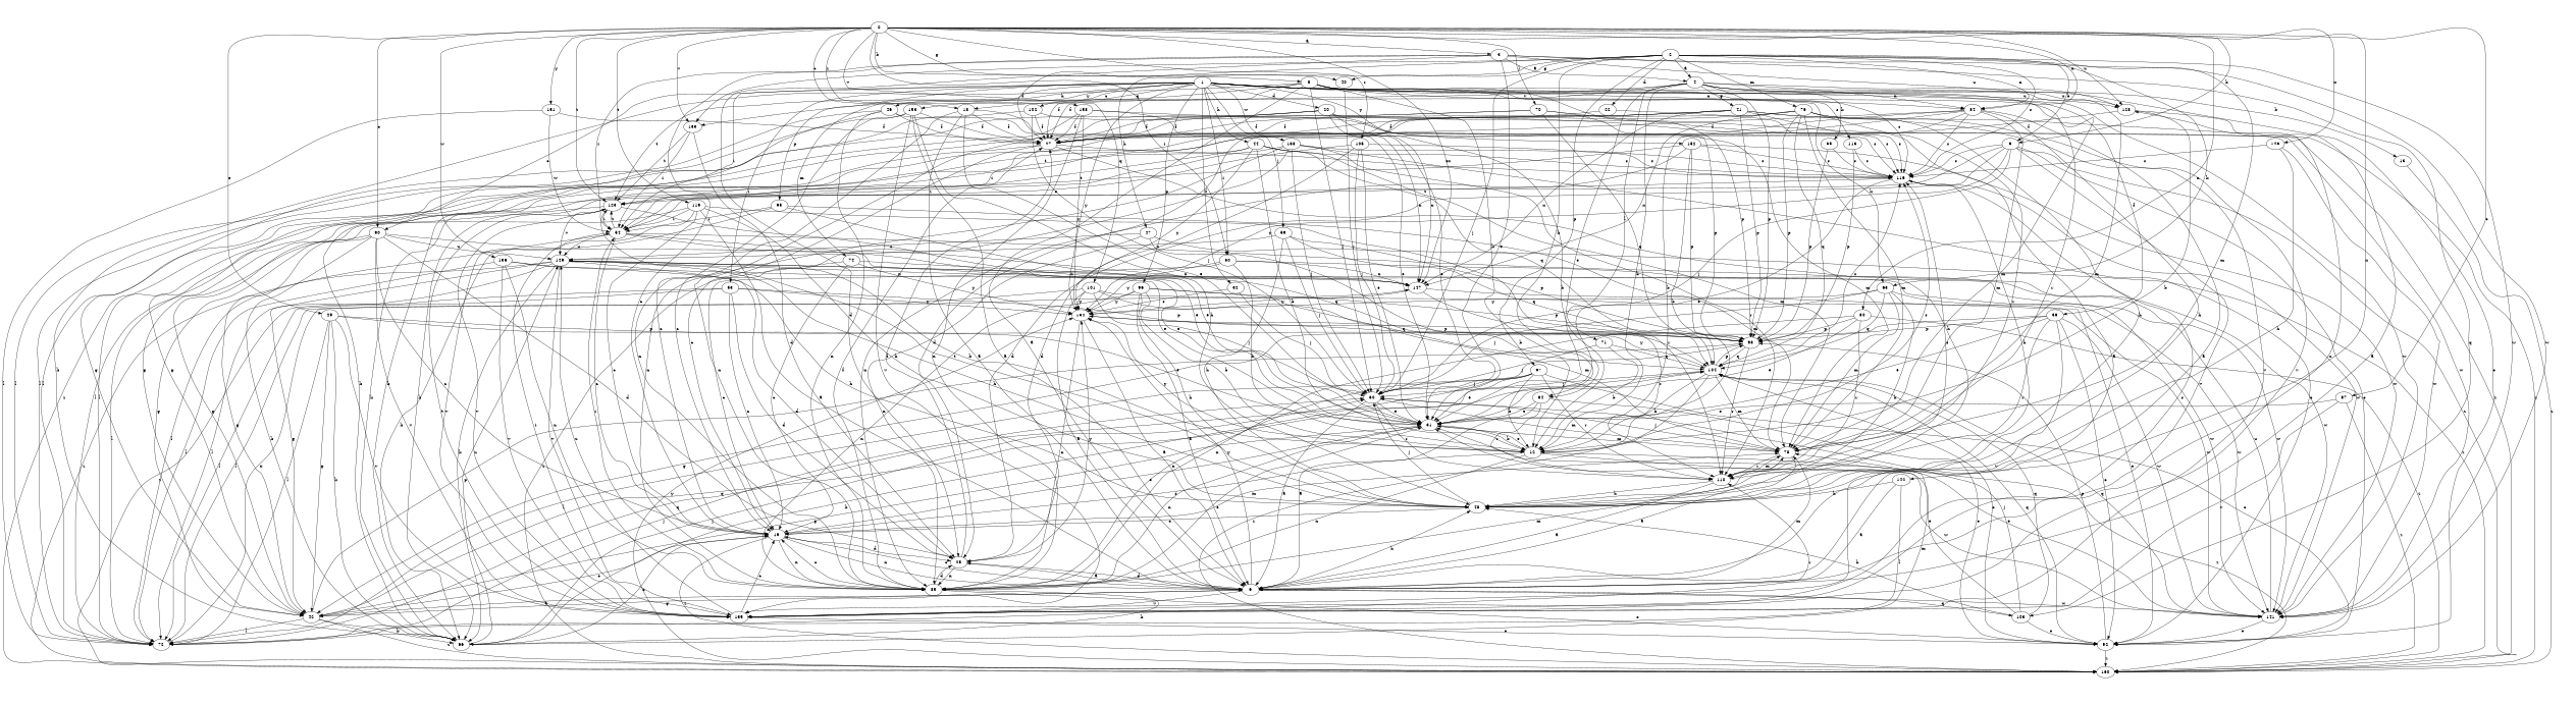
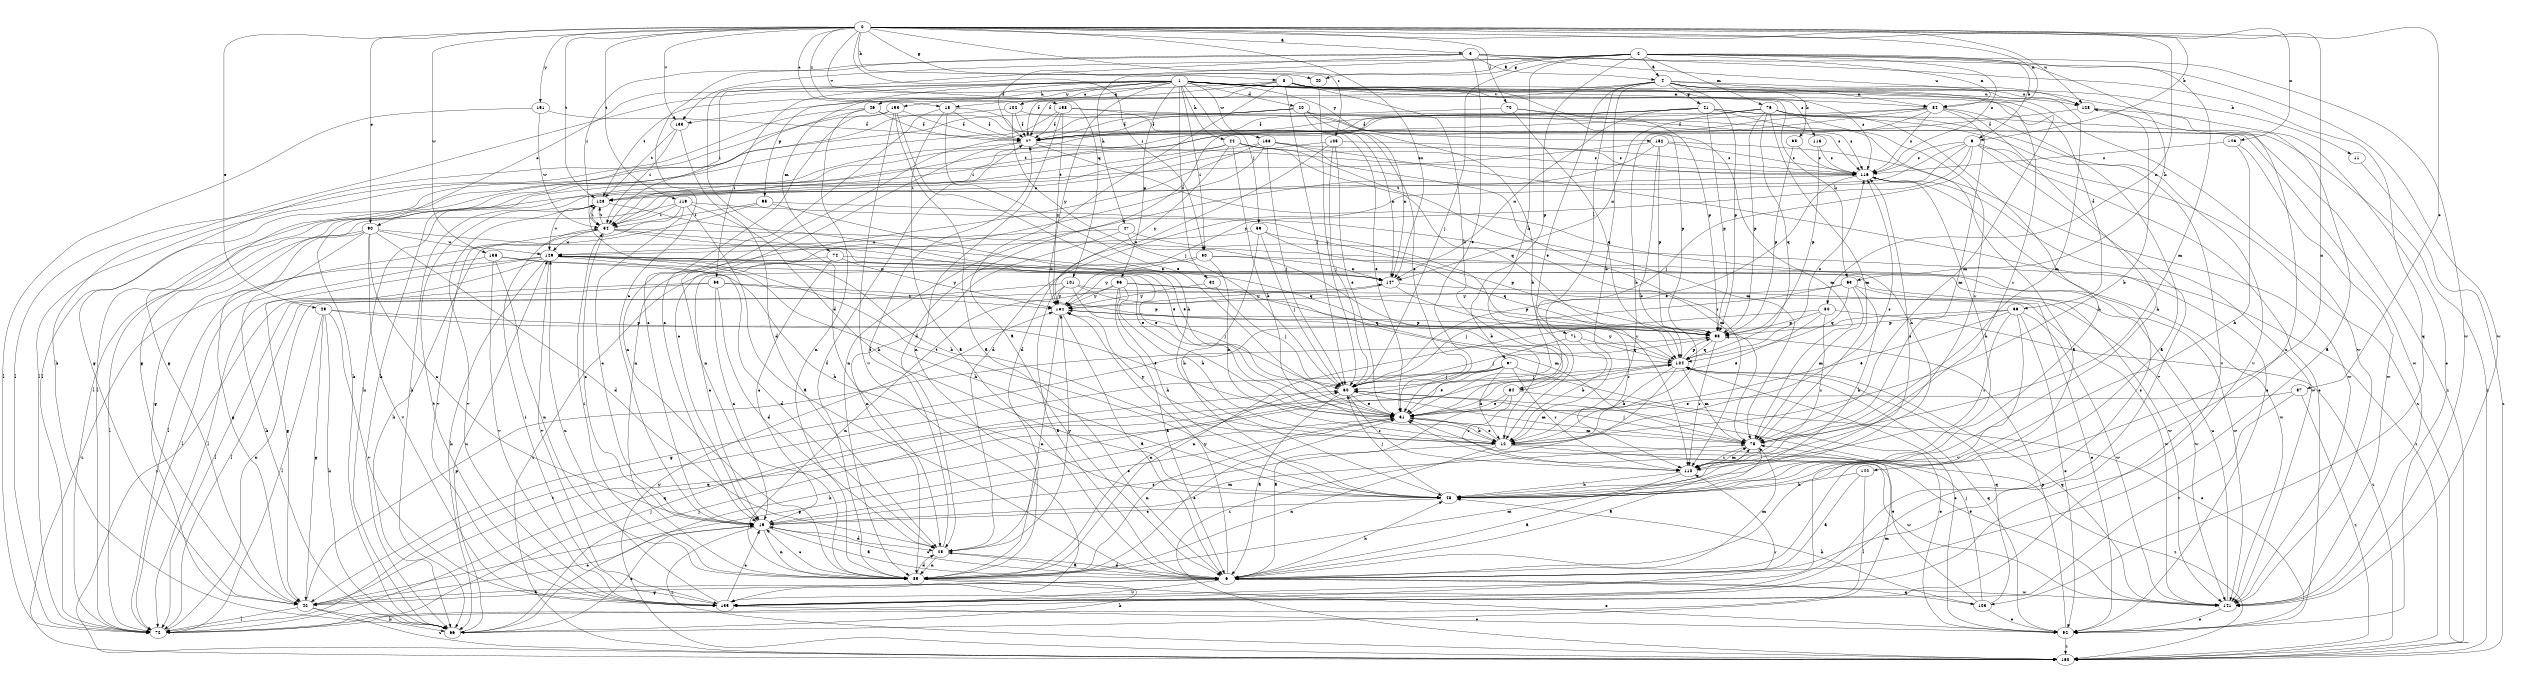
  strict digraph {
    0
    3
    8
    9
    18
    29
    40
    50
    70
    80
    84
    87
    90
    101
    105
    119
    123
    128
    133
    136
    142
    146
    147
    151
    158
    54
    141
    4
    19
    25
    31
    103
    n33 [label=27]
    60
    64
    78
    98
    6
    65
    66
    116
    154
    92
    135
    72
    160
    42
    12
    104
    110
    85
    48
    129
    1
    20
    32
    36
    44
    46
    53
    59
    63
    74
    95
    96
    102
    113
    138
    152
    153
    2
-   22
    47
    76
    97
-   11 [label=13]
+   11
    41
    71
    0 -> 3 [label=a]
    0 -> 8 [label=b]
    0 -> 9 [label=b]
    0 -> 18 [label=c]
    0 -> 29 [label=e]
    0 -> 40 [label=g]
    0 -> 50 [label=i]
    0 -> 70 [label=l]
    0 -> 80 [label=n]
    0 -> 84 [label=n]
    0 -> 87 [label=o]
    0 -> 90 [label=o]
    0 -> 101 [label=q]
    0 -> 105 [label=r]
    0 -> 119 [label=t]
    0 -> 123 [label=t]
    0 -> 128 [label=u]
    0 -> 133 [label=v]
    0 -> 136 [label=w]
    0 -> 142 [label=x]
    0 -> 146 [label=x]
    0 -> 147 [label=x]
    0 -> 151 [label=y]
    0 -> 158 [label=z]
    3 -> 128 [label=u]
    3 -> 54 [label=i]
    3 -> 141 [label=w]
    3 -> 4 [label=a]
    3 -> 19 [label=c]
    3 -> 25 [label=d]
    3 -> 31 [label=e]
    3 -> 103 [label=q]
    8 -> 123 [label=t]
    8 -> 128 [label=u]
    8 -> n33 [label=f]
    8 -> 60 [label=j]
    8 -> 64 [label=k]
    8 -> 78 [label=m]
    8 -> 98 [label=p]
    8 -> 6 [label=a]
    8 -> 65 [label=k]
    8 -> 66 [label=k]
    9 -> 25 [label=d]
    9 -> 60 [label=j]
    9 -> 116 [label=s]
    9 -> 154 [label=y]
    9 -> 92 [label=o]
    9 -> 135 [label=v]
    9 -> 72 [label=l]
    9 -> 160 [label=z]
    18 -> 147 [label=x]
    18 -> 19 [label=c]
    18 -> 31 [label=e]
    18 -> n33 [label=f]
    18 -> 6 [label=a]
    29 -> 31 [label=e]
    29 -> 98 [label=p]
    29 -> 66 [label=k]
    29 -> 135 [label=v]
    29 -> 72 [label=l]
    29 -> 42 [label=g]
    40 -> 60 [label=j]
    50 -> 147 [label=x]
    50 -> 141 [label=w]
    50 -> 19 [label=c]
    50 -> 154 [label=y]
    50 -> 12 [label=b]
    70 -> n33 [label=f]
    70 -> 98 [label=p]
    70 -> 116 [label=s]
-   70 -> 160 [label=z]
    70 -> 104 [label=q]
    80 -> 31 [label=e]
    80 -> 98 [label=p]
    80 -> 160 [label=z]
    80 -> 110 [label=r]
    80 -> 85 [label=n]
    84 -> n33 [label=f]
    84 -> 78 [label=m]
    84 -> 6 [label=a]
    84 -> 66 [label=k]
    84 -> 116 [label=s]
    84 -> 42 [label=g]
    84 -> 12 [label=b]
    84 -> 48 [label=h]
    87 -> 31 [label=e]
    87 -> 135 [label=v]
    87 -> 160 [label=z]
    90 -> 19 [label=c]
    90 -> 25 [label=d]
    90 -> 31 [label=e]
    90 -> 66 [label=k]
    90 -> 135 [label=v]
    90 -> 72 [label=l]
    90 -> 42 [label=g]
    90 -> 129 [label=u]
    101 -> 141 [label=w]
    101 -> 60 [label=j]
    101 -> 78 [label=m]
    101 -> 6 [label=a]
    101 -> 154 [label=y]
    101 -> 72 [label=l]
    105 -> 54 [label=o]
    105 -> 25 [label=d]
    105 -> 31 [label=e]
    105 -> 60 [label=j]
    105 -> 116 [label=s]
    119 -> 54 [label=i]
    119 -> 19 [label=c]
    119 -> 6 [label=a]
    119 -> 135 [label=v]
    119 -> 42 [label=g]
    119 -> 110 [label=r]
    119 -> 48 [label=h]
    123 -> 54 [label=i]
    123 -> 31 [label=e]
    123 -> 135 [label=v]
-   123 -> 42 [label=g]
    123 -> 129 [label=v]
    128 -> n33 [label=f]
    128 -> 6 [label=a]
    128 -> 12 [label=b]
    133 -> 123 [label=t]
    133 -> 54 [label=i]
    133 -> 25 [label=d]
    136 -> 147 [label=x]
    136 -> 135 [label=v]
    136 -> 72 [label=l]
    136 -> 85 [label=n]
    136 -> 48 [label=h]
    142 -> 6 [label=a]
    142 -> 72 [label=l]
    142 -> 48 [label=h]
    146 -> 141 [label=w]
    146 -> 116 [label=s]
    146 -> 48 [label=h]
    147 -> 154 [label=y]
    147 -> 92 [label=o]
    147 -> 110 [label=r]
    151 -> 54 [label=w]
    151 -> n33 [label=f]
    151 -> 72 [label=l]
    158 -> 141 [label=w]
    158 -> 31 [label=e]
    158 -> n33 [label=f]
    158 -> 154 [label=y]
    158 -> 42 [label=g]
    158 -> 85 [label=n]
    54 -> 123 [label=t]
    54 -> 141 [label=w]
    54 -> 19 [label=c]
    54 -> 31 [label=e]
    54 -> 72 [label=l]
    54 -> 104 [label=q]
    54 -> 129 [label=u]
    141 -> 31 [label=e]
    141 -> 92 [label=o]
    141 -> 104 [label=q]
    141 -> 129 [label=u]
    4 -> 84 [label=n]
    4 -> 128 [label=u]
    4 -> 133 [label=v]
    4 -> 31 [label=e]
    4 -> n33 [label=f]
    4 -> 78 [label=m]
    4 -> 98 [label=p]
    4 -> 92 [label=o]
    4 -> 12 [label=b]
    4 -> 11 [label=b]
    4 -> 41 [label=g]
    4 -> 71 [label=l]
    19 -> 25 [label=d]
    19 -> 31 [label=e]
    19 -> 78 [label=m]
-   19 -> 6 [label=n]
+   19 -> 6 [label=a]
    19 -> 160 [label=z]
    19 -> 85 [label=n]
    25 -> n33 [label=f]
    25 -> 6 [label=a]
    25 -> 154 [label=y]
    25 -> 85 [label=n]
    31 -> 78 [label=m]
    31 -> 42 [label=g]
    31 -> 12 [label=b]
    31 -> 85 [label=n]
    103 -> 31 [label=e]
    103 -> 60 [label=j]
    103 -> 92 [label=o]
    103 -> 104 [label=q]
    103 -> 48 [label=h]
    n33 -> 116 [label=s]
    n33 -> 72 [label=l]
    n33 -> 85 [label=n]
    n33 -> 48 [label=h]
    60 -> 31 [label=e]
    60 -> 78 [label=m]
    60 -> 6 [label=a]
    60 -> 110 [label=r]
    64 -> 31 [label=e]
    64 -> 6 [label=a]
    64 -> 92 [label=o]
    64 -> 110 [label=r]
    78 -> 60 [label=j]
    78 -> 6 [label=a]
    78 -> 110 [label=r]
    98 -> 104 [label=q]
    98 -> 110 [label=r]
    98 -> 85 [label=n]
    6 -> 128 [label=u]
    6 -> 141 [label=w]
    6 -> 19 [label=c]
    6 -> 25 [label=d]
    6 -> 103 [label=q]
    6 -> 78 [label=m]
    6 -> 154 [label=y]
    6 -> 135 [label=v]
    6 -> 42 [label=g]
    6 -> 48 [label=h]
    65 -> 98 [label=p]
    65 -> 116 [label=s]
    66 -> 19 [label=c]
    66 -> 60 [label=j]
    66 -> 78 [label=m]
    66 -> 129 [label=u]
    116 -> 123 [label=t]
    116 -> 141 [label=w]
    116 -> 31 [label=e]
    116 -> 48 [label=h]
    154 -> 98 [label=p]
    154 -> 6 [label=a]
    154 -> 85 [label=n]
    92 -> 98 [label=p]
    92 -> 160 [label=z]
    92 -> 104 [label=q]
    135 -> 123 [label=t]
    135 -> 54 [label=i]
    135 -> 19 [label=c]
    135 -> 116 [label=s]
    135 -> 92 [label=o]
    135 -> 129 [label=u]
    72 -> 147 [label=x]
    72 -> 60 [label=j]
    72 -> 104 [label=q]
    72 -> 110 [label=r]
    160 -> 154 [label=y]
    42 -> 19 [label=c]
    42 -> 98 [label=p]
    42 -> 6 [label=a]
    42 -> 66 [label=k]
    42 -> 72 [label=l]
    42 -> 160 [label=z]
    42 -> 104 [label=q]
    12 -> 141 [label=w]
    12 -> 19 [label=s]
    12 -> 31 [label=e]
    12 -> 116 [label=s]
    12 -> 154 [label=y]
    12 -> 160 [label=z]
    12 -> 85 [label=n]
    104 -> 60 [label=j]
    104 -> 78 [label=m]
    104 -> 98 [label=p]
    104 -> 116 [label=s]
    104 -> 154 [label=y]
    104 -> 92 [label=o]
    104 -> 160 [label=z]
    104 -> 12 [label=b]
    110 -> 78 [label=m]
    110 -> 6 [label=a]
    110 -> 48 [label=h]
    85 -> 54 [label=i]
    85 -> 19 [label=c]
    85 -> 25 [label=d]
    85 -> 31 [label=e]
    85 -> n33 [label=f]
    85 -> 78 [label=m]
    85 -> 66 [label=k]
    85 -> 92 [label=o]
    48 -> 123 [label=t]
    48 -> 19 [label=c]
    48 -> 60 [label=j]
    48 -> 116 [label=s]
    129 -> 147 [label=x]
    129 -> 141 [label=w]
    129 -> 25 [label=d]
    129 -> 66 [label=k]
    129 -> 135 [label=v]
    129 -> 72 [label=l]
    129 -> 160 [label=z]
    129 -> 42 [label=g]
    129 -> 12 [label=b]
    129 -> 48 [label=h]
    1 -> 18 [label=c]
    1 -> 50 [label=i]
    1 -> 84 [label=n]
    1 -> 90 [label=o]
    1 -> 54 [label=i]
    1 -> 141 [label=w]
    1 -> 116 [label=s]
    1 -> 154 [label=y]
    1 -> 110 [label=r]
    1 -> 20 [label=d]
    1 -> 32 [label=f]
    1 -> 36 [label=f]
    1 -> 44 [label=h]
    1 -> 46 [label=h]
    1 -> 53 [label=i]
    1 -> 59 [label=j]
    1 -> 63 [label=k]
    1 -> 74 [label=m]
    1 -> 95 [label=p]
    1 -> 96 [label=p]
    1 -> 102 [label=q]
    1 -> 113 [label=s]
    1 -> 138 [label=w]
    1 -> 152 [label=y]
    1 -> 153 [label=y]
    20 -> 147 [label=x]
    20 -> 19 [label=c]
    20 -> n33 [label=f]
    20 -> 78 [label=m]
    20 -> 72 [label=l]
    20 -> 160 [label=z]
    20 -> 12 [label=b]
    32 -> 60 [label=j]
-   32 -> 154 [label=s]
+   32 -> 154 [label=y]
    36 -> 141 [label=w]
    36 -> 31 [label=e]
    36 -> 98 [label=p]
    36 -> 92 [label=o]
    36 -> 135 [label=v]
    36 -> 42 [label=g]
    36 -> 110 [label=r]
    44 -> 123 [label=t]
    44 -> 78 [label=m]
    44 -> 66 [label=k]
    44 -> 116 [label=s]
    44 -> 154 [label=y]
    44 -> 12 [label=b]
    44 -> 104 [label=q]
    46 -> 31 [label=e]
    46 -> n33 [label=f]
    46 -> 66 [label=k]
    46 -> 42 [label=g]
    46 -> 85 [label=n]
    53 -> 19 [label=c]
    53 -> 25 [label=d]
    53 -> 98 [label=p]
    53 -> 154 [label=y]
    53 -> 72 [label=l]
    53 -> 160 [label=z]
    59 -> 60 [label=j]
    59 -> 98 [label=p]
    59 -> 104 [label=q]
    59 -> 48 [label=h]
    59 -> 129 [label=u]
    63 -> 141 [label=w]
    63 -> 60 [label=j]
    63 -> 78 [label=m]
    63 -> 154 [label=y]
    63 -> 104 [label=q]
    63 -> 48 [label=h]
    74 -> 147 [label=x]
    74 -> 19 [label=c]
    74 -> 154 [label=y]
    74 -> 160 [label=z]
    95 -> 54 [label=i]
    95 -> 31 [label=e]
    95 -> 78 [label=m]
    95 -> 66 [label=k]
    96 -> 98 [label=p]
    96 -> 6 [label=a]
    96 -> 154 [label=y]
    96 -> 12 [label=b]
    96 -> 104 [label=q]
    96 -> 85 [label=n]
    96 -> 48 [label=h]
    102 -> n33 [label=f]
    102 -> 60 [label=j]
    102 -> 116 [label=s]
    102 -> 72 [label=l]
    113 -> 98 [label=p]
    113 -> 116 [label=s]
    138 -> 54 [label=i]
    138 -> 19 [label=c]
    138 -> 60 [label=j]
    138 -> 116 [label=s]
    138 -> 92 [label=o]
    138 -> 110 [label=r]
    138 -> 85 [label=n]
    152 -> 141 [label=w]
    152 -> 98 [label=p]
    152 -> 66 [label=k]
    152 -> 116 [label=s]
    152 -> 12 [label=b]
    152 -> 85 [label=n]
    153 -> n33 [label=f]
    153 -> 6 [label=a]
    153 -> 135 [label=v]
    153 -> 72 [label=l]
    153 -> 85 [label=n]
    153 -> 48 [label=h]
    2 -> 9 [label=b]
    2 -> 40 [label=g]
    2 -> 84 [label=n]
    2 -> 133 [label=v]
    2 -> 141 [label=w]
    2 -> 4 [label=a]
    2 -> n33 [label=f]
    2 -> 60 [label=j]
    2 -> 64 [label=k]
    2 -> 78 [label=m]
    2 -> 116 [label=s]
    2 -> 63 [label=k]
-   2 -> 22 [label=d]
    2 -> 47 [label=h]
    2 -> 76 [label=m]
    2 -> 97 [label=p]
-   22 -> n33 [label=f]
-   22 -> 116 [label=s]
    47 -> 160 [label=z]
    47 -> 12 [label=b]
    47 -> 85 [label=n]
    47 -> 129 [label=u]
    76 -> 147 [label=x]
    76 -> 54 [label=i]
    76 -> n33 [label=f]
    76 -> 78 [label=m]
    76 -> 98 [label=p]
    76 -> 135 [label=v]
    76 -> 104 [label=q]
    76 -> 110 [label=r]
    76 -> 48 [label=h]
    97 -> 31 [label=e]
    97 -> 60 [label=j]
    97 -> 66 [label=k]
    97 -> 92 [label=o]
-   97 -> 72 [label=l]
+   97 -> 72 [label=t]
    97 -> 12 [label=b]
    97 -> 110 [label=r]
    11 -> 160 [label=z]
    41 -> 123 [label=t]
    41 -> 147 [label=x]
    41 -> 25 [label=d]
    41 -> n33 [label=f]
    41 -> 98 [label=p]
    41 -> 6 [label=a]
    41 -> 135 [label=v]
    41 -> 160 [label=z]
    71 -> 60 [label=j]
    71 -> 12 [label=b]
    71 -> 104 [label=q]
  }
